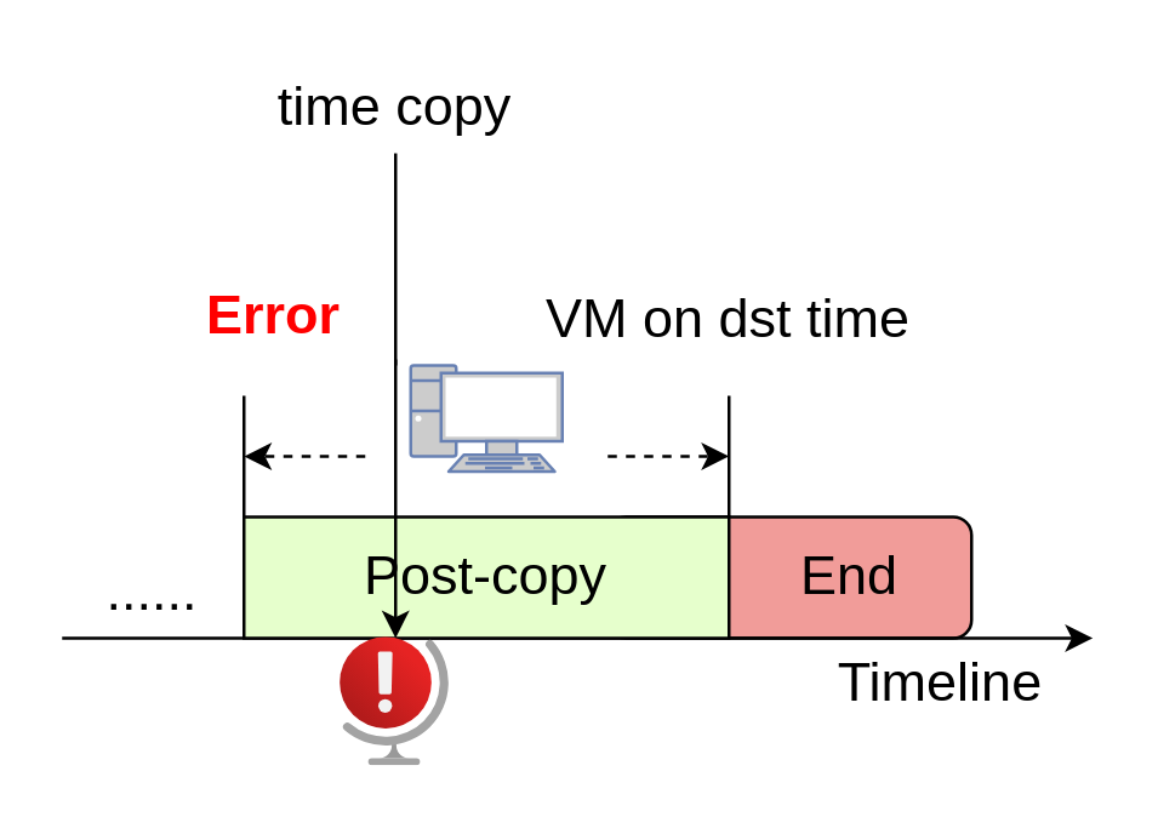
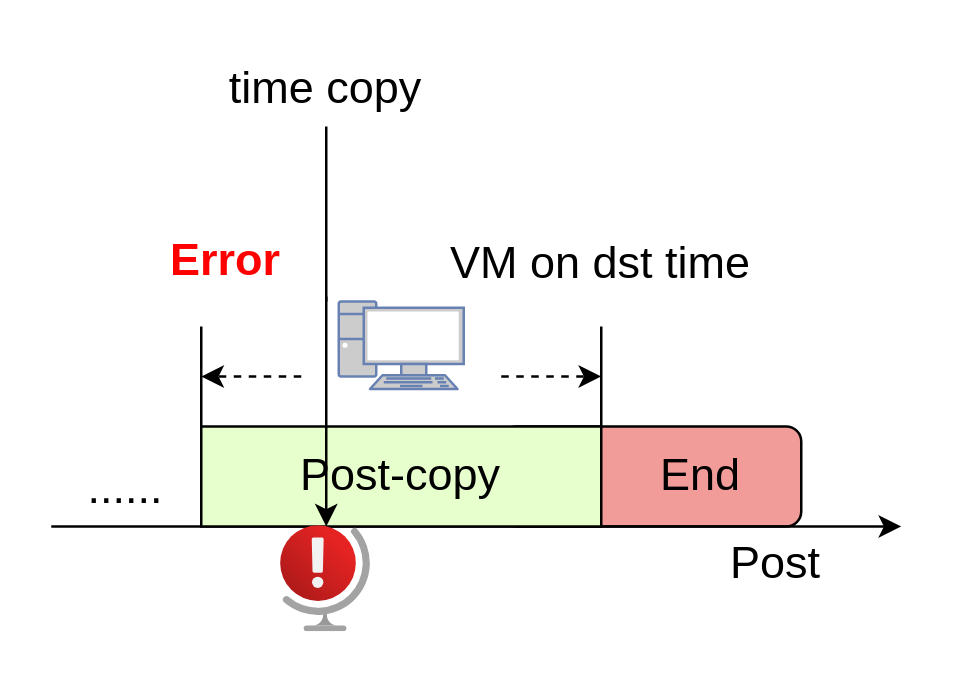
  <mxCell id="0" />
  <mxCell id="1" parent="0" />
  <mxCell id="2" value="" style="rounded=1;whiteSpace=wrap;html=1;fontSize=18;fillColor=#F19C99;" parent="1" vertex="1"><mxGeometry x="200" y="170" width="120" height="40" as="geometry" /></mxCell>
  <mxCell id="3" value="" style="endArrow=classic;html=1;rounded=0;fontSize=18;exitX=0;exitY=1;exitDx=0;exitDy=0;" parent="1" edge="1" source="15"><mxGeometry width="50" height="50" relative="1" as="geometry"><mxPoint x="0" y="210" as="sourcePoint" /><mxPoint x="360" y="210" as="targetPoint" /></mxGeometry></mxCell>
  <mxCell id="4" value="Post-copy" style="rounded=0;whiteSpace=wrap;html=1;fontSize=18;fillColor=#E6FFCC;" parent="1" vertex="1"><mxGeometry x="80" y="170" width="160" height="40" as="geometry" /></mxCell>
  <mxCell id="5" value="&lt;font style=&quot;font-size: 18px;&quot;&gt;End&lt;/font&gt;" style="text;html=1;strokeColor=none;fillColor=none;align=center;verticalAlign=middle;whiteSpace=wrap;rounded=0;" parent="1" vertex="1"><mxGeometry x="250" y="175" width="60" height="30" as="geometry" /></mxCell>
- <mxCell id="6" value="Timeline" style="text;html=1;strokeColor=none;fillColor=none;align=center;verticalAlign=middle;whiteSpace=wrap;rounded=0;fontSize=18;" parent="1" vertex="1"><mxGeometry x="260" y="210" width="100" height="30" as="geometry" /></mxCell>
+ <mxCell id="6" value="Post" style="text;html=1;strokeColor=none;fillColor=none;align=center;verticalAlign=middle;whiteSpace=wrap;rounded=0;fontSize=18;" parent="1" vertex="1"><mxGeometry x="260" y="210" width="100" height="30" as="geometry" /></mxCell>
  <mxCell id="7" value="" style="endArrow=none;html=1;rounded=0;fontSize=18;" parent="1" edge="1"><mxGeometry width="50" height="50" relative="1" as="geometry"><mxPoint x="80" y="170" as="sourcePoint" /><mxPoint x="80" y="130" as="targetPoint" /></mxGeometry></mxCell>
  <mxCell id="8" value="" style="endArrow=none;html=1;rounded=0;fontSize=18;" parent="1" edge="1"><mxGeometry width="50" height="50" relative="1" as="geometry"><mxPoint x="240" y="170" as="sourcePoint" /><mxPoint x="240" y="130" as="targetPoint" /></mxGeometry></mxCell>
  <mxCell id="9" value="" style="fontColor=#0066CC;verticalAlign=top;verticalLabelPosition=bottom;labelPosition=center;align=center;html=1;outlineConnect=0;fillColor=#CCCCCC;strokeColor=#6881B3;gradientColor=none;gradientDirection=north;strokeWidth=2;shape=mxgraph.networks.pc;fontSize=18;" parent="1" vertex="1"><mxGeometry x="135" y="120" width="50" height="35" as="geometry" /></mxCell>
  <mxCell id="10" value="" style="endArrow=classic;html=1;rounded=0;fontSize=18;dashed=1;" parent="1" edge="1"><mxGeometry width="50" height="50" relative="1" as="geometry"><mxPoint x="120" y="150" as="sourcePoint" /><mxPoint x="80" y="150" as="targetPoint" /></mxGeometry></mxCell>
  <mxCell id="11" value="" style="endArrow=classic;html=1;rounded=0;fontSize=18;dashed=1;" parent="1" edge="1"><mxGeometry width="50" height="50" relative="1" as="geometry"><mxPoint x="200" y="150" as="sourcePoint" /><mxPoint x="240" y="150" as="targetPoint" /></mxGeometry></mxCell>
  <mxCell id="12" value="VM on dst time" style="text;html=1;strokeColor=none;fillColor=none;align=center;verticalAlign=middle;whiteSpace=wrap;rounded=0;fontSize=18;" parent="1" vertex="1"><mxGeometry x="160" y="90" width="160" height="30" as="geometry" /></mxCell>
  <mxCell id="13" value="time copy" style="text;html=1;strokeColor=none;fillColor=none;align=center;verticalAlign=middle;whiteSpace=wrap;rounded=0;fontSize=18;" parent="1" vertex="1"><mxGeometry x="80" y="20" width="100" height="30" as="geometry" /></mxCell>
  <mxCell id="14" value="" style="endArrow=classic;html=1;rounded=0;fontSize=18;entryX=0;entryY=1;entryDx=0;entryDy=0;startArrow=none;" parent="1" edge="1" source="17"><mxGeometry width="50" height="50" relative="1" as="geometry"><mxPoint x="130" y="50" as="sourcePoint" /><mxPoint x="130" y="210" as="targetPoint" /></mxGeometry></mxCell>
  <mxCell id="15" value="&lt;font style=&quot;font-size: 18px;&quot;&gt;......&lt;/font&gt;" style="text;html=1;strokeColor=none;fillColor=none;align=center;verticalAlign=middle;whiteSpace=wrap;rounded=0;" vertex="1" parent="1"><mxGeometry x="20" y="180" width="60" height="30" as="geometry" /></mxCell>
  <mxCell id="16" value="" style="aspect=fixed;html=1;points=[];align=center;image;fontSize=12;image=img/lib/azure2/general/Globe_Error.svg;" vertex="1" parent="1"><mxGeometry x="112" y="210" width="36" height="42.43" as="geometry" /></mxCell>
  <mxCell id="17" value="" style="shape=image;html=1;verticalAlign=top;verticalLabelPosition=bottom;labelBackgroundColor=#ffffff;imageAspect=0;aspect=fixed;image=https://cdn1.iconfinder.com/data/icons/DarkGlass_Reworked/128x128/actions/fileclose.png;fontSize=18;" vertex="1" parent="1"><mxGeometry x="116" y="90" width="28" height="28" as="geometry" /></mxCell>
  <mxCell id="18" value="" style="endArrow=none;html=1;rounded=0;fontSize=18;" edge="1" parent="1"><mxGeometry width="50" height="50" relative="1" as="geometry"><mxPoint x="130" y="50" as="sourcePoint" /><mxPoint x="130" y="120" as="targetPoint" /></mxGeometry></mxCell>
  <mxCell id="19" value="&lt;b&gt;&lt;font color=&quot;#ff0000&quot;&gt;Error&lt;/font&gt;&lt;/b&gt;" style="text;html=1;strokeColor=none;fillColor=none;align=center;verticalAlign=middle;whiteSpace=wrap;rounded=0;fontSize=18;" vertex="1" parent="1"><mxGeometry x="60" y="89" width="60" height="30" as="geometry" /></mxCell>
  <mxCell id="20" value="" style="shape=image;html=1;verticalAlign=top;verticalLabelPosition=bottom;labelBackgroundColor=#ffffff;imageAspect=0;aspect=fixed;image=https://cdn2.iconfinder.com/data/icons/freecns-cumulus/32/519878-87_Lightning-128.png;fontSize=18;fontColor=#FF0000;" vertex="1" parent="1"><mxGeometry x="112" y="83.5" width="108" height="108" as="geometry" /></mxCell>
